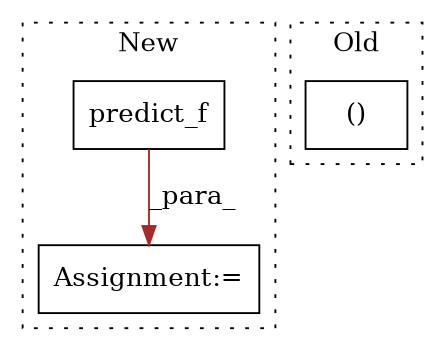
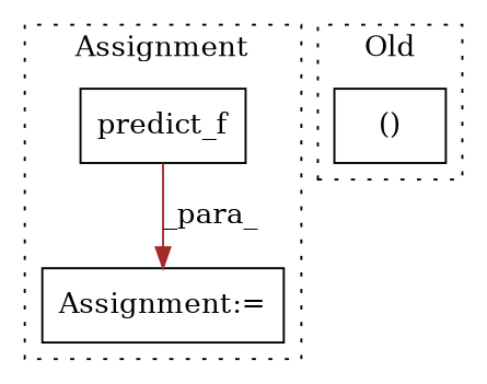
  digraph {
    node [shape=box]
    n1 [a=32 l="10,1" label=predict_f s="8023,8043"]
    n2 [a=7 l=2 label="Assignment:=" s=8003]
    n3 [a=106 l=18 label="()" s=5764]
    subgraph cluster_1 {
-     label=New
+     label=Assignment
      style=dotted
      n1
      n2
    }
    subgraph cluster_2 {
      label=Old
      style=dotted
      n3
    }
    n1 -> n2 [label=_para_ color=brown]
  }
